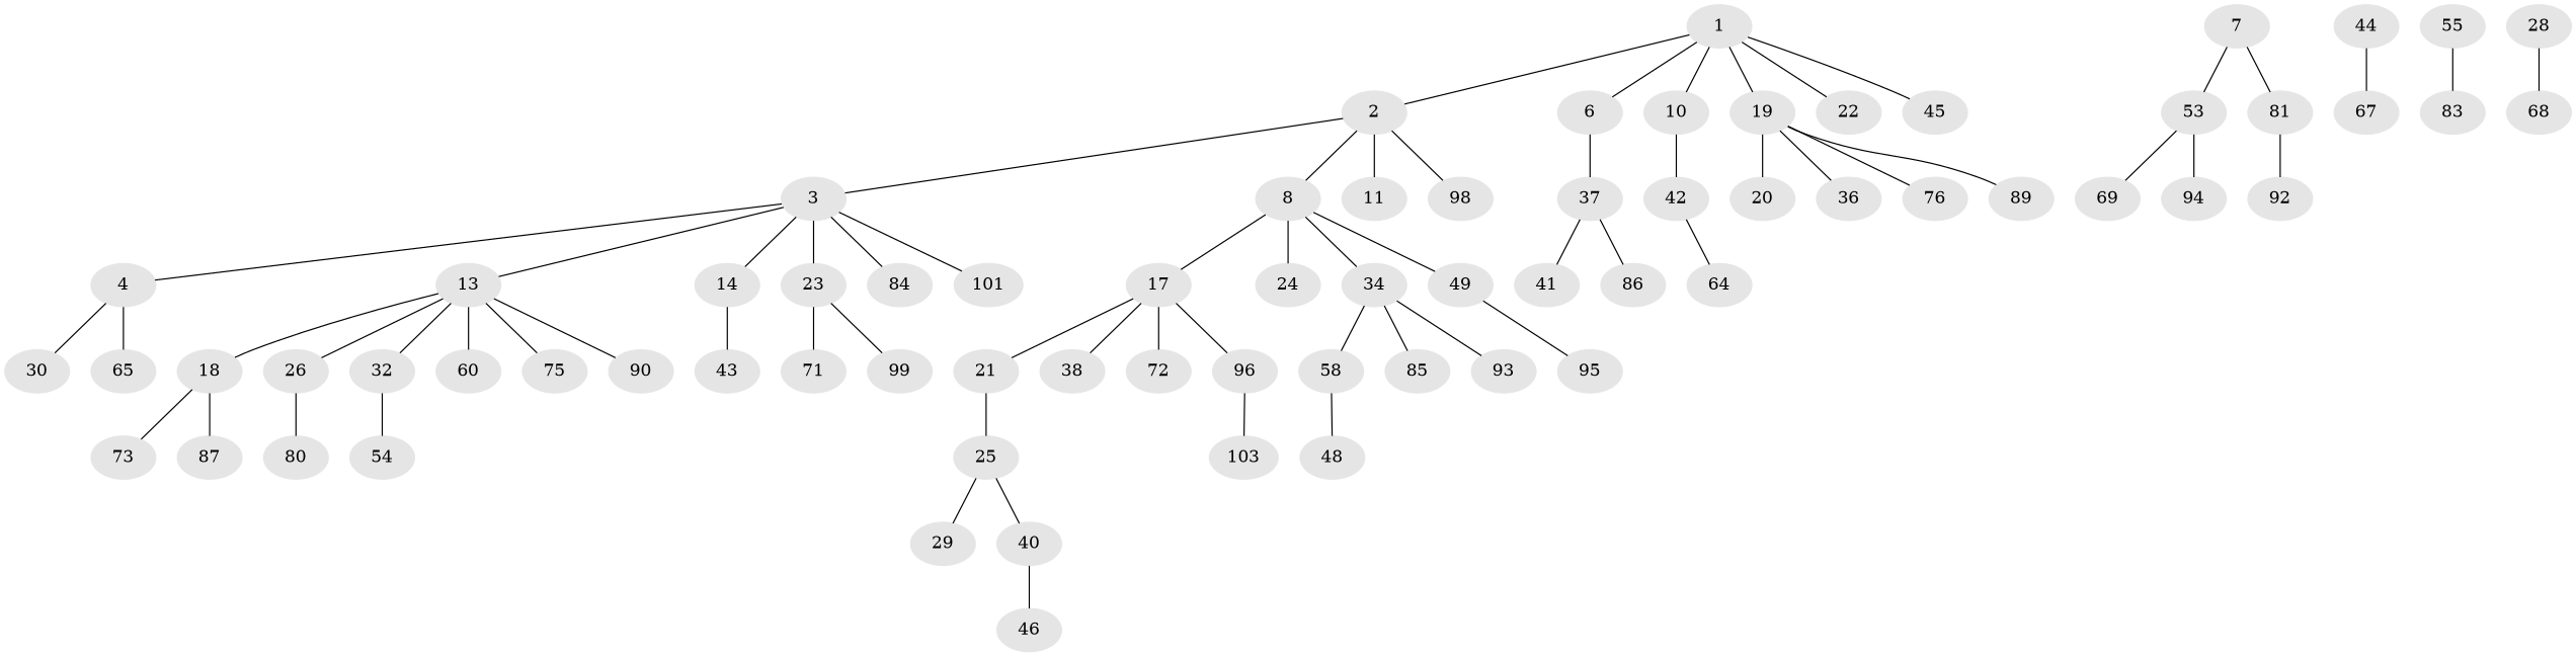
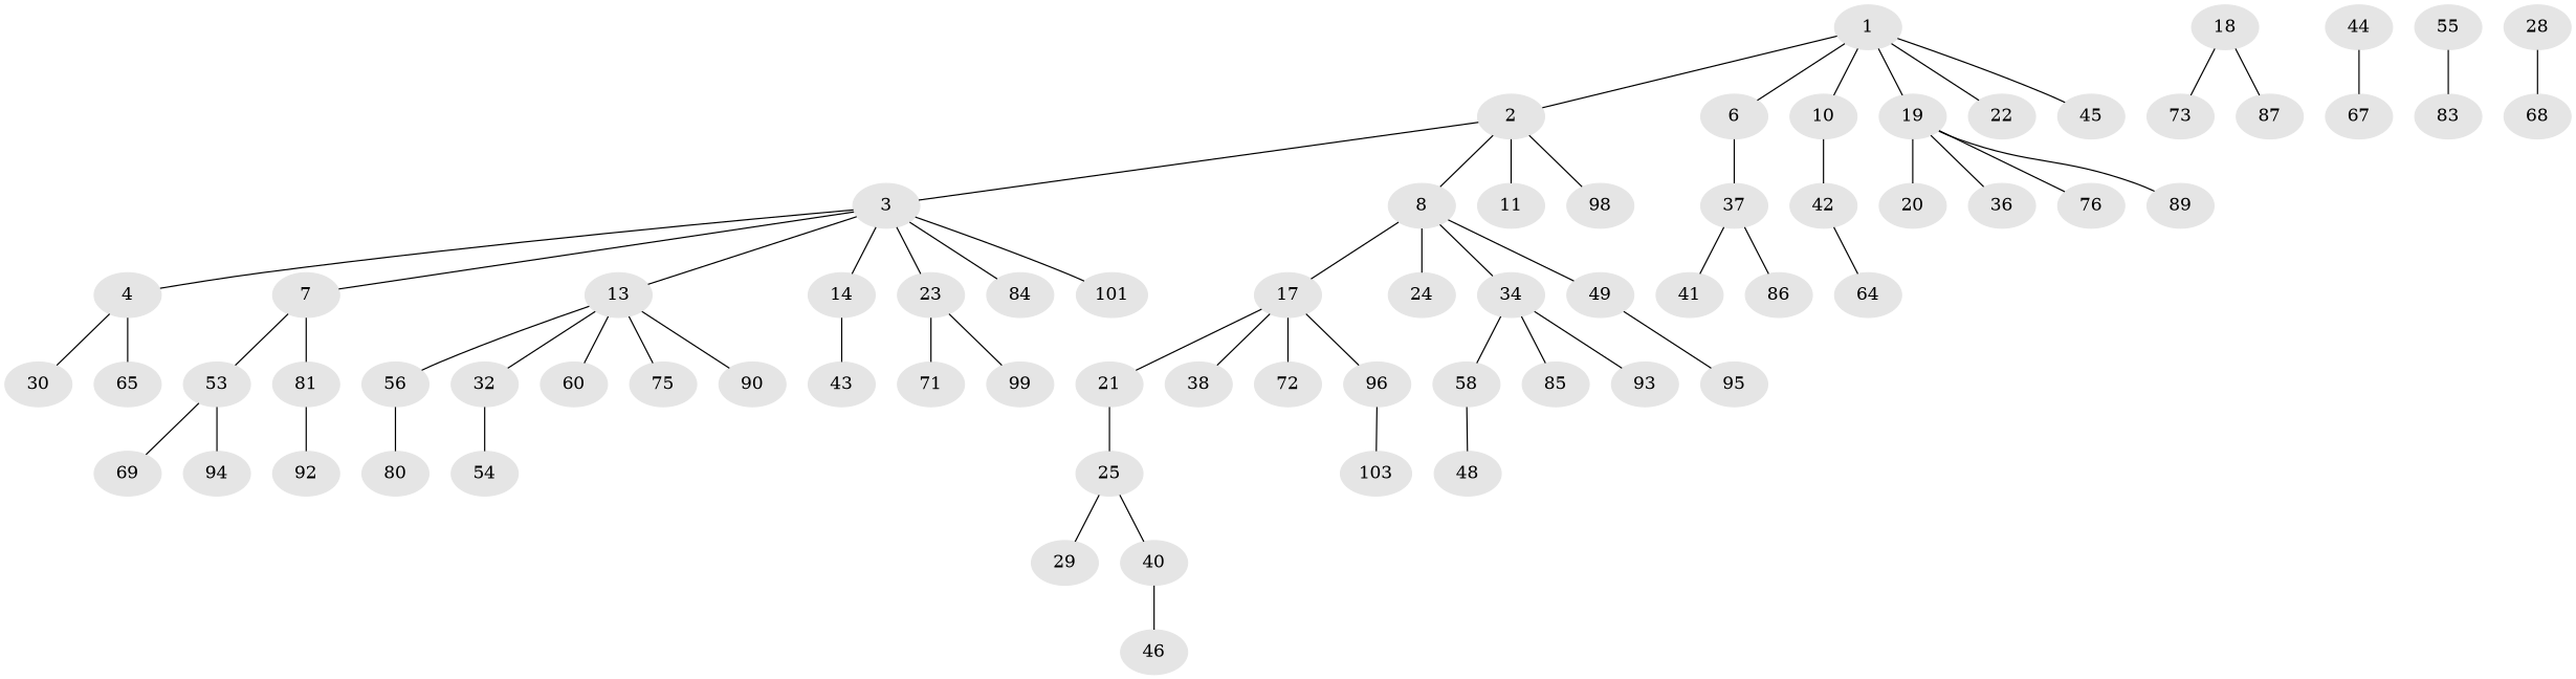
  graph {
    node [color=gray90 style=filled]
    1 [super="+12"]
    2 [super="+9"]
    6 [super="+51"]
    10 [super="+27"]
    19 [super="+59"]
    22 [super="+33"]
    45
    3 [super="+5"]
    8 [super="+52"]
    11 [super="+78"]
    98
    37 [super="+82"]
    42 [super="+62"]
    20
    36 [super="+57"]
    76
    89
    4 [super="+48"]
    7 [super="+35"]
    13 [super="+15"]
    14 [super="+97"]
    23 [super="+79"]
    84
    101
    17 [super="+91"]
    24
    34 [super="+74"]
    49
    30 [super="+39"]
    65
    53 [super="+77"]
    81 [super="+100"]
    18 [super="+70"]
-   26 [super="+47"]
+   26 [super="+47" label=56]
    32
    60
    75
    90
    43 [super="+61"]
    71
    99
    41
    86
    69
    94
    92
    21 [super="+31"]
    38
    72
    96
    58
    85
    93
    95
    64
    73
    87
    80
    54 [super="+63"]
    44 [super="+50"]
    67
    55 [super="+66"]
    83
    25 [super="+56"]
    103
    68 [super="+102"]
    28
    29
    40
    46
    n71 [label=48]
    1 -- 2
    1 -- 6
    1 -- 10
    1 -- 19
    1 -- 22
    1 -- 45
    2 -- 3
    2 -- 8
    2 -- 11
    2 -- 98
    6 -- 37
    10 -- 42
    19 -- 20
    19 -- 36
    19 -- 76
    19 -- 89
    3 -- 4
+   3 -- 7
    3 -- 13
    3 -- 14
    3 -- 23
    3 -- 84
    3 -- 101
    8 -- 17
    8 -- 24
    8 -- 34
    8 -- 49
    37 -- 41
    37 -- 86
    42 -- 64
    4 -- 30
    4 -- 65
    7 -- 53
    7 -- 81
-   13 -- 18
    13 -- 26
    13 -- 32
    13 -- 60
    13 -- 75
    13 -- 90
    14 -- 43
    23 -- 71
    23 -- 99
    17 -- 21
    17 -- 38
    17 -- 72
    17 -- 96
    34 -- 58
    34 -- 85
    34 -- 93
    49 -- 95
    53 -- 69
    53 -- 94
    81 -- 92
    18 -- 73
    18 -- 87
    26 -- 80
    32 -- 54
    21 -- 25
    96 -- 103
    58 -- n71
    44 -- 67
    55 -- 83
    25 -- 29
    25 -- 40
    28 -- 68
    40 -- 46
  }
